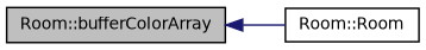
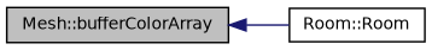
  digraph {
    rankdir=LR
    node [color=black fontname=Helvetica fontsize=10 shape=record style=filled]
-   n1 [fillcolor=grey75 fontcolor=black height=0.2 label="Room::bufferColorArray" width=0.4]
+   n1 [fillcolor=grey75 fontcolor=black height=0.2 label="Mesh::bufferColorArray" width=0.4]
    n2 [fillcolor=white height=0.2 label="Room::Room" width=0.4]
    n1 -> n2 [color=midnightblue dir=back fontname=Helvetica fontsize=10 labelfontname=Helvetica labelfontsize=10 style=solid]
  }
